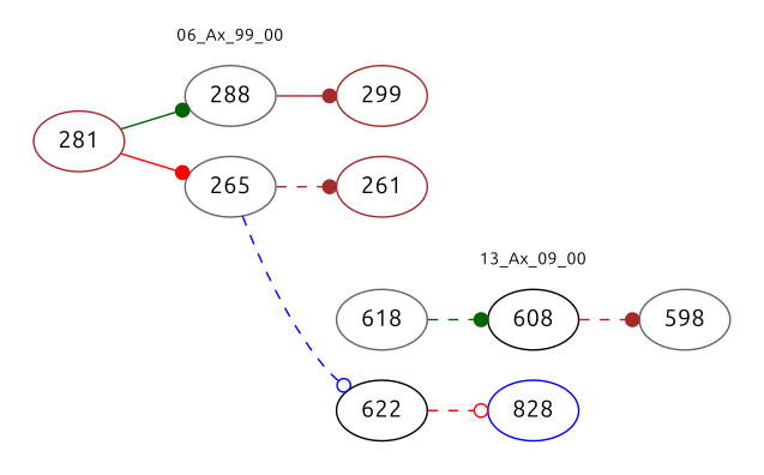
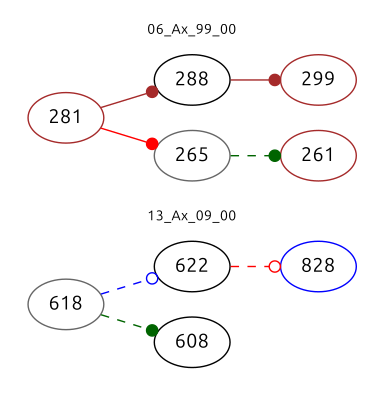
  digraph {
    fontname=Ubuntu
    rankdir=LR
    node [color=gray40 fontname=Ubuntu]
    edge [arrowhead=dot color=darkgreen fontname=Ubuntu style=dashed]
    n1 [label=618]
    n2 [color=black label=608]
    n3 [color=black label=622]
-   n4 [label=598]
    n5 [color=blue label=828]
    n6 [color=brown label=281]
    n7 [label=265]
-   n8 [label=288]
+   n8 [color=black label=288]
    n9 [color=brown label=261]
    n10 [color=brown label=299]
    subgraph cluster_1 {
      color=white
      fontsize=10
      label="13_Ax_09_00"
      n1
      n2
      n3
-     n4
      n5
    }
    subgraph cluster_2 {
      color=white
      fontsize=10
      label="06_Ax_99_00"
      n6
      n7
      n8
      n9
      n10
    }
    n1 -> n2
-   n7 -> n3 [arrowhead=odot color=blue]
-   n2 -> n4 [color=brown]
+   n1 -> n3 [arrowhead=odot color=blue]
    n3 -> n5 [arrowhead=odot color=red]
    n6 -> n7 [color=red style=solid]
-   n6 -> n8 [style=solid]
-   n7 -> n9 [color=brown]
+   n6 -> n8 [color=brown style=solid]
+   n7 -> n9
    n8 -> n10 [color=brown style=solid]
  }
